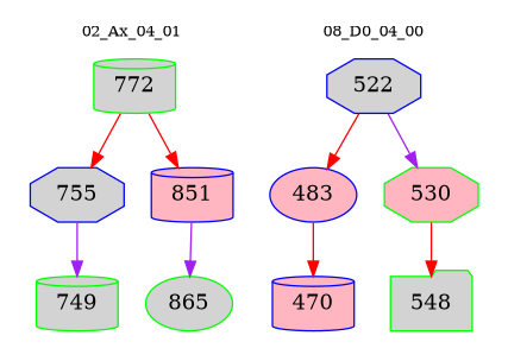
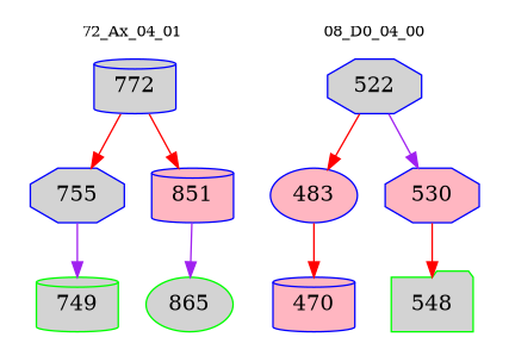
  digraph {
    node [color=blue fillcolor=lightgrey shape=cylinder style=filled]
    edge [color=red]
-   n1 [color=green label=772]
+   n1 [label=772]
    n2 [label=755 shape=octagon]
    n3 [fillcolor=lightpink label=851]
    n4 [color=green label=749]
    n5 [color=green label=865 shape=ellipse]
    n6 [label=522 shape=octagon]
    n7 [fillcolor=lightpink label=483 shape=ellipse]
-   n8 [color=green fillcolor=lightpink label=530 shape=octagon]
+   n8 [fillcolor=lightpink label=530 shape=octagon]
    n9 [fillcolor=lightpink label=470]
    n10 [color=green label=548 shape=folder]
    subgraph cluster_1 {
      color=white
      fontsize=10
-     label="02_Ax_04_01"
+     label="72_Ax_04_01"
      n1
      n2
      n3
      n4
      n5
    }
    subgraph cluster_2 {
      color=white
      fontsize=10
      label="08_D0_04_00"
      n6
      n7
      n8
      n9
      n10
    }
    n1 -> n2
    n1 -> n3
    n2 -> n4 [color=purple]
    n3 -> n5 [color=purple]
    n6 -> n7
    n6 -> n8 [color=purple]
    n7 -> n9
    n8 -> n10
  }
